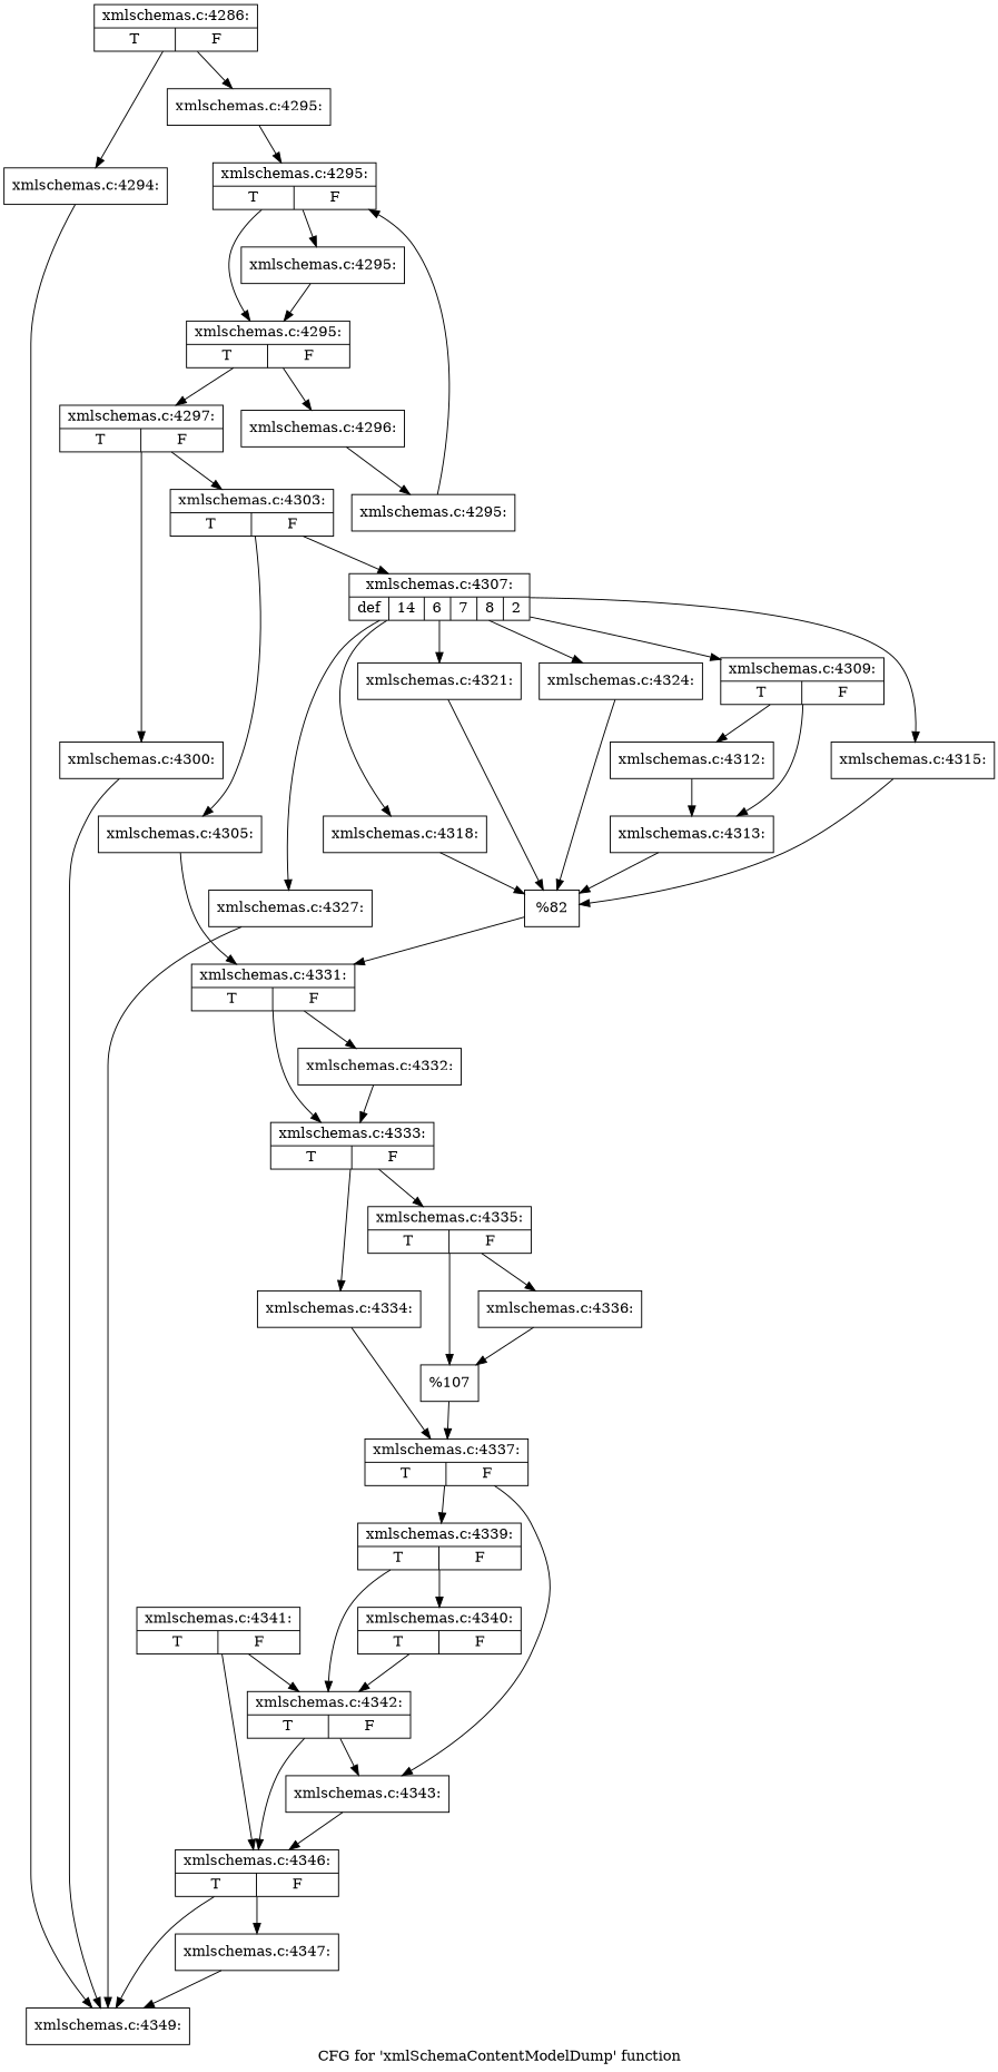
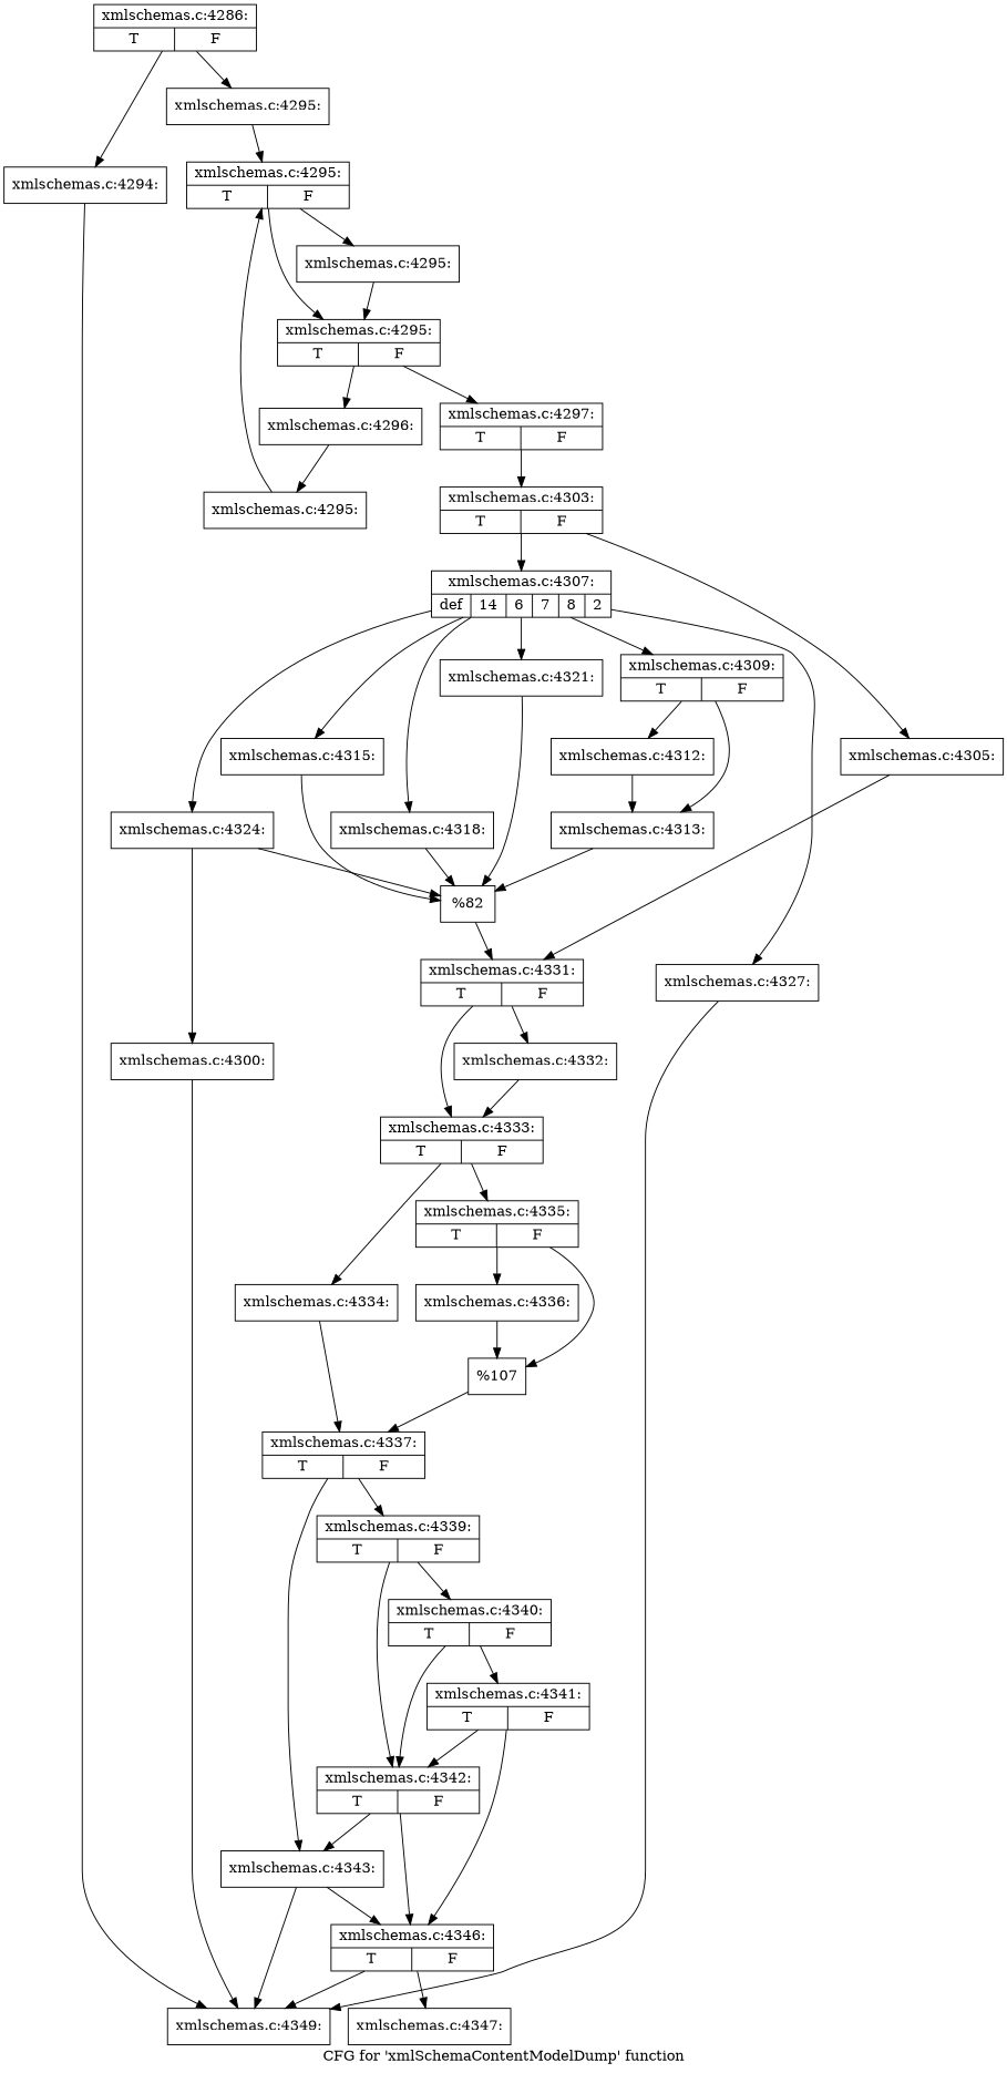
  digraph {
    label="CFG for 'xmlSchemaContentModelDump' function"
    node [shape=record]
    n1 [label="{xmlschemas.c:4286:|{<s0>T|<s1>F}}"]
    n2 [label="{xmlschemas.c:4294:}"]
    n3 [label="{xmlschemas.c:4295:}"]
    n4 [label="{xmlschemas.c:4349:}"]
    n5 [label="{xmlschemas.c:4295:|{<s0>T|<s1>F}}"]
    n6 [label="{xmlschemas.c:4295:}"]
    n7 [label="{xmlschemas.c:4295:|{<s0>T|<s1>F}}"]
    n8 [label="{xmlschemas.c:4296:}"]
    n9 [label="{xmlschemas.c:4297:|{<s0>T|<s1>F}}"]
    n10 [label="{xmlschemas.c:4295:}"]
    n11 [label="{xmlschemas.c:4300:}"]
    n12 [label="{xmlschemas.c:4303:|{<s0>T|<s1>F}}"]
    n13 [label="{xmlschemas.c:4305:}"]
    n14 [label="{xmlschemas.c:4307:|{<s0>def|<s1>14|<s2>6|<s3>7|<s4>8|<s5>2}}"]
    n15 [label="{xmlschemas.c:4331:|{<s0>T|<s1>F}}"]
    n16 [label="{xmlschemas.c:4327:}"]
    n17 [label="{xmlschemas.c:4309:|{<s0>T|<s1>F}}"]
    n18 [label="{xmlschemas.c:4315:}"]
    n19 [label="{xmlschemas.c:4318:}"]
    n20 [label="{xmlschemas.c:4321:}"]
    n21 [label="{xmlschemas.c:4324:}"]
    n22 [label="{xmlschemas.c:4332:}"]
    n23 [label="{xmlschemas.c:4333:|{<s0>T|<s1>F}}"]
    n24 [label="{xmlschemas.c:4312:}"]
    n25 [label="{xmlschemas.c:4313:}"]
    n26 [label="{%82}"]
    n27 [label="{xmlschemas.c:4334:}"]
    n28 [label="{xmlschemas.c:4335:|{<s0>T|<s1>F}}"]
    n29 [label="{xmlschemas.c:4337:|{<s0>T|<s1>F}}"]
    n30 [label="{xmlschemas.c:4336:}"]
    n31 [label="{%107}"]
    n32 [label="{xmlschemas.c:4339:|{<s0>T|<s1>F}}"]
    n33 [label="{xmlschemas.c:4343:}"]
    n34 [label="{xmlschemas.c:4342:|{<s0>T|<s1>F}}"]
    n35 [label="{xmlschemas.c:4340:|{<s0>T|<s1>F}}"]
    n36 [label="{xmlschemas.c:4346:|{<s0>T|<s1>F}}"]
    n37 [label="{xmlschemas.c:4347:}"]
    n38 [label="{xmlschemas.c:4341:|{<s0>T|<s1>F}}"]
    n1 -> n2
    n1 -> n3
    n2 -> n4
    n3 -> n5
    n5 -> n6
    n5 -> n7
    n6 -> n7
    n7 -> n8
    n7 -> n9
    n8 -> n10
-   n9 -> n11
+   n21 -> n11
    n9 -> n12
    n10 -> n5
    n11 -> n4
    n12 -> n13
    n12 -> n14
    n13 -> n15
    n14 -> n16
    n14 -> n17
    n14 -> n18
    n14 -> n19
    n14 -> n20
    n14 -> n21
    n15 -> n22
    n15 -> n23
    n16 -> n4
    n17 -> n24
    n17 -> n25
    n18 -> n26
    n19 -> n26
    n20 -> n26
    n21 -> n26
    n22 -> n23
    n23 -> n27
    n23 -> n28
    n24 -> n25
    n25 -> n26
    n26 -> n15
    n27 -> n29
    n28 -> n30
    n28 -> n31
    n29 -> n32
    n29 -> n33
    n30 -> n31
    n31 -> n29
    n32 -> n34
    n32 -> n35
    n33 -> n36
    n34 -> n33
    n34 -> n36
    n35 -> n34
+   n35 -> n38
    n36 -> n4
    n36 -> n37
-   n37 -> n4
+   n33 -> n4
    n38 -> n34
    n38 -> n36
  }
